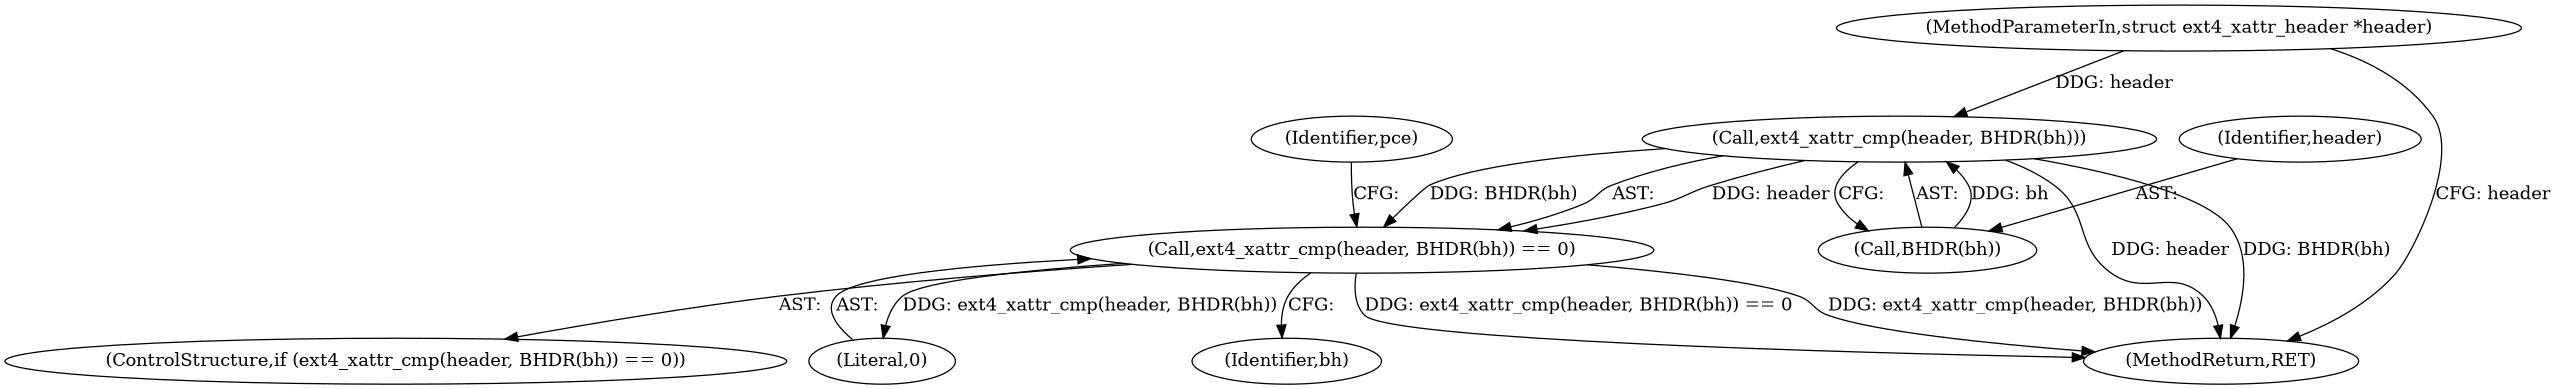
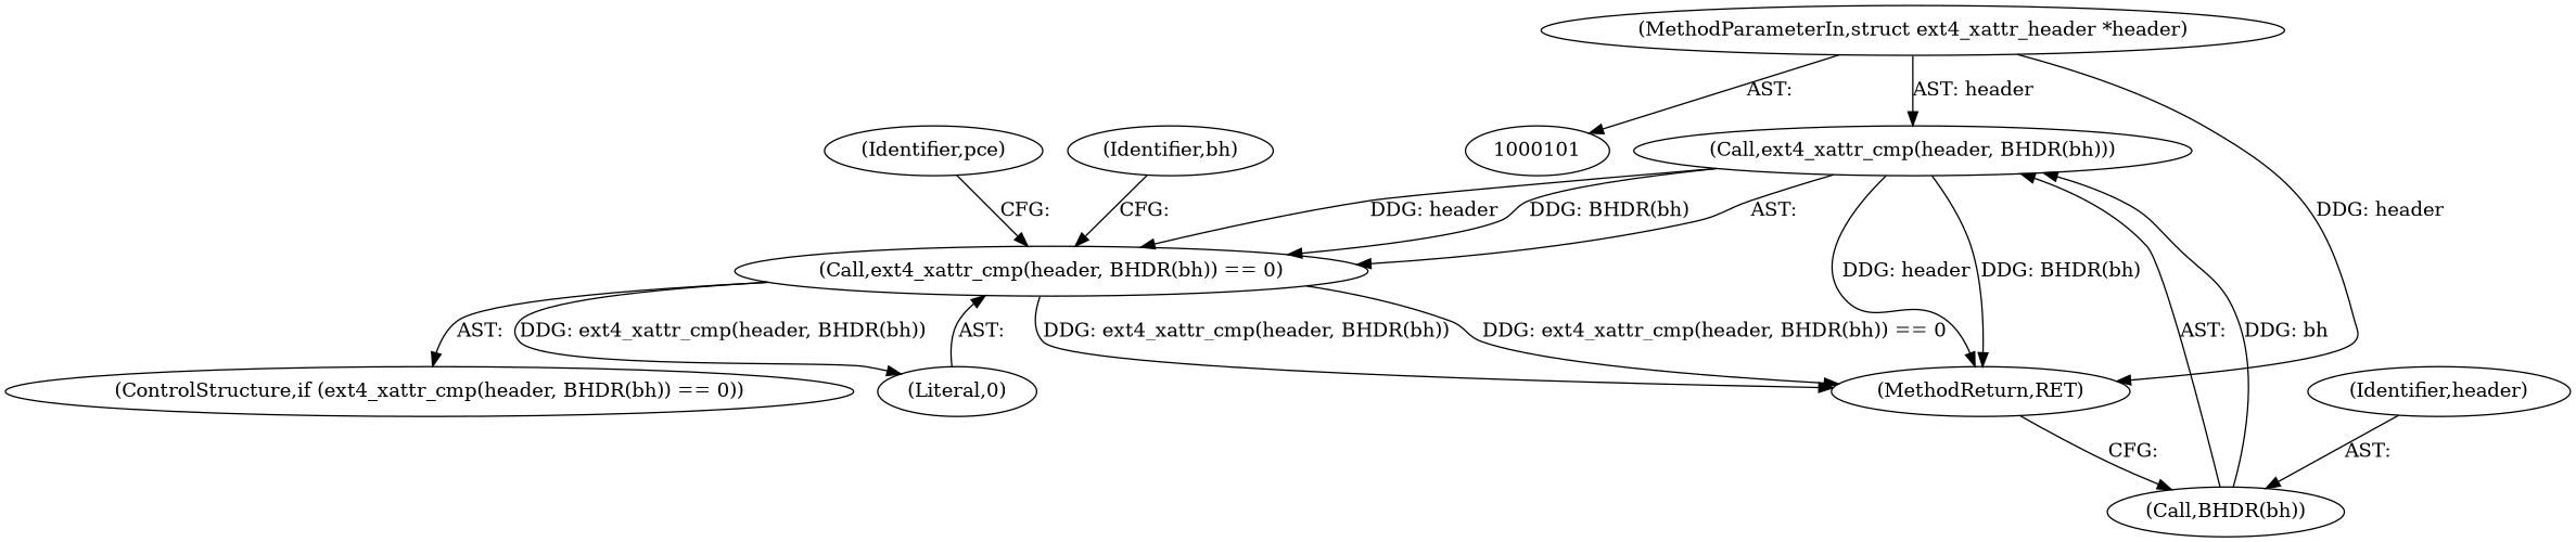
  digraph {
    n1 [label="(MethodParameterIn,struct ext4_xattr_header *header)"]
    n2 [label="(Call,ext4_xattr_cmp(header, BHDR(bh)))"]
    n3 [label="(MethodReturn,RET)"]
+   1000101
    n5 [label="(Call,ext4_xattr_cmp(header, BHDR(bh)) == 0)"]
    n6 [label="(Call,BHDR(bh))"]
    n7 [label="(ControlStructure,if (ext4_xattr_cmp(header, BHDR(bh)) == 0))"]
    n8 [label="(Literal,0)"]
    n9 [label="(Identifier,pce)"]
    n10 [label="(Identifier,bh)"]
    n11 [label="(Identifier,header)"]
-   n1 -> n2 [label="DDG: header"]
-   n1 -> n3 [label="CFG: header"]
+   n1 -> n2 [label="AST: header"]
+   n1 -> n3 [label="DDG: header"]
+   n1 -> 1000101 [label="AST: "]
    n2 -> n3 [label="DDG: header"]
    n2 -> n3 [label="DDG: BHDR(bh)"]
    n2 -> n5 [label="AST: "]
    n2 -> n5 [label="DDG: header"]
    n2 -> n5 [label="DDG: BHDR(bh)"]
-   n2 -> n6 [label="CFG: "]
+   n3 -> n6 [label="CFG: "]
    n5 -> n3 [label="DDG: ext4_xattr_cmp(header, BHDR(bh))"]
    n5 -> n3 [label="DDG: ext4_xattr_cmp(header, BHDR(bh)) == 0"]
    n5 -> n7 [label="AST: "]
    n5 -> n8 [label="DDG: ext4_xattr_cmp(header, BHDR(bh))"]
    n6 -> n2 [label="AST: "]
    n6 -> n2 [label="DDG: bh"]
    n8 -> n5 [label="AST: "]
    n9 -> n5 [label="CFG: "]
-   n5 -> n10 [label="CFG: "]
+   n10 -> n5 [label="CFG: "]
    n11 -> n6 [label="AST: "]
  }
